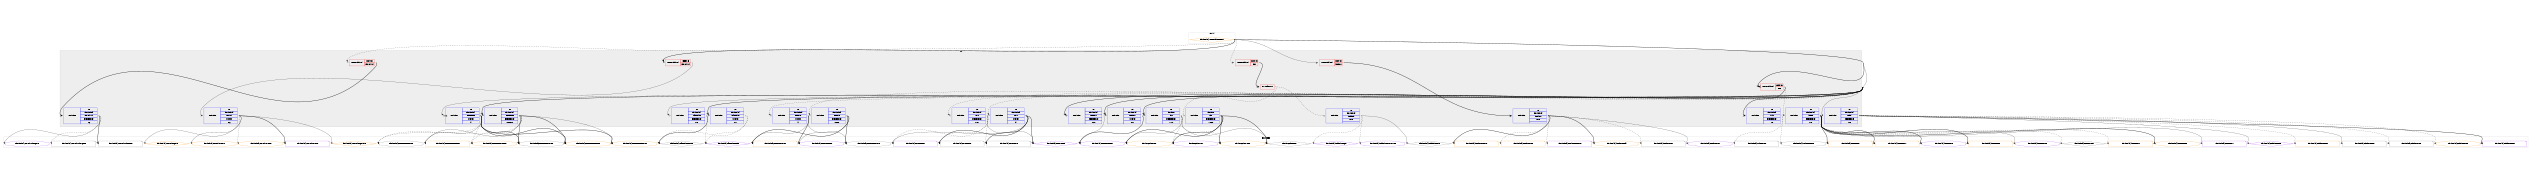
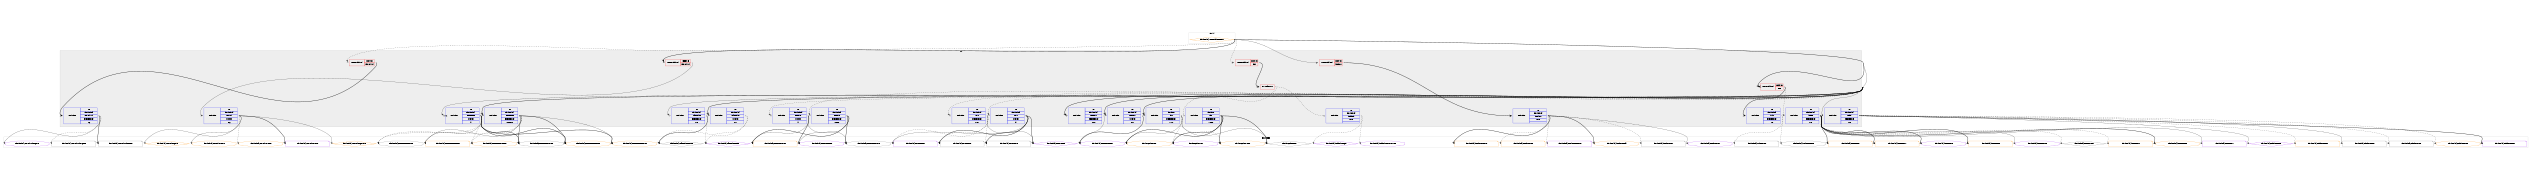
  digraph {
    compound=true
    concentrate=true
    fontname=Helvetica
    fontsize=10
    newrank=true
    rankdir=TB
    ranksep=1.5
    node [color=darkorange fontname=Helvetica fontsize=10 shape=none]
    edge [arrowhead=vee headport=w style=bold tailport=e weight=100]
    n1 [label="dev-haskell/xss-sanitize-0.3.5.7" shape=diamond width=4]
    n2 [color=blue label=<<TABLE BORDER="0" CELLBORDER="1" CELLSPACING="0" CELLPADDING="4" WIDTH="220"><TR><TD ROWSPAN="6" CELLPADDING="30">pack_dep</TD></TR><TR><TD WIDTH="110">no</TD></TR><TR><TD>dev-haskell</TD></TR><TR><TD>haddock</TD></TR><TR><TD>none</TD></TR><TR><TD></TD></TR></TABLE>>]
    n3 [color=blue label=<<TABLE BORDER="0" CELLBORDER="1" CELLSPACING="0" CELLPADDING="4" WIDTH="220"><TR><TD ROWSPAN="6" CELLPADDING="30">pack_dep</TD></TR><TR><TD WIDTH="110">no</TD></TR><TR><TD>dev-lang</TD></TR><TR><TD>ghc</TD></TR><TR><TD>greaterequal</TD></TR><TR><TD>7.10.2</TD></TR></TABLE>>]
    n4 [color=red label=<<TABLE BORDER="0" CELLBORDER="1" CELLSPACING="0" CELLPADDING="4"><TR><TD CELLPADDING="10">any_of_group</TD></TR></TABLE>>]
    n5 [color=red label=<<TABLE BORDER="0" CELLBORDER="1" CELLSPACING="0" CELLPADDING="4"><TR><TD ROWSPAN="3" CELLPADDING="10">use_conditional</TD></TR><TR><TD>positive</TD></TR><TR><TD>doc</TD></TR></TABLE>>]
    n6 [color=blue label=<<TABLE BORDER="0" CELLBORDER="1" CELLSPACING="0" CELLPADDING="4" WIDTH="220"><TR><TD ROWSPAN="6" CELLPADDING="30">pack_dep</TD></TR><TR><TD WIDTH="110">no</TD></TR><TR><TD>dev-haskell</TD></TR><TR><TD>hscolour</TD></TR><TR><TD>none</TD></TR><TR><TD></TD></TR></TABLE>>]
    n7 [color=red label=<<TABLE BORDER="0" CELLBORDER="1" CELLSPACING="0" CELLPADDING="4"><TR><TD ROWSPAN="3" CELLPADDING="10">use_conditional</TD></TR><TR><TD>positive</TD></TR><TR><TD>hscolour</TD></TR></TABLE>>]
    n8 [color=blue label=<<TABLE BORDER="0" CELLBORDER="1" CELLSPACING="0" CELLPADDING="4" WIDTH="220"><TR><TD ROWSPAN="6" CELLPADDING="30">pack_dep</TD></TR><TR><TD WIDTH="110">no</TD></TR><TR><TD>dev-haskell</TD></TR><TR><TD>hspec</TD></TR><TR><TD>greaterequal</TD></TR><TR><TD>1.3</TD></TR></TABLE>>]
    n9 [color=blue label=<<TABLE BORDER="0" CELLBORDER="1" CELLSPACING="0" CELLPADDING="4" WIDTH="220"><TR><TD ROWSPAN="6" CELLPADDING="30">pack_dep</TD></TR><TR><TD WIDTH="110">no</TD></TR><TR><TD>dev-haskell</TD></TR><TR><TD>hunit</TD></TR><TR><TD>greaterequal</TD></TR><TR><TD>1.2</TD></TR></TABLE>>]
    n10 [color=red label=<<TABLE BORDER="0" CELLBORDER="1" CELLSPACING="0" CELLPADDING="4"><TR><TD ROWSPAN="3" CELLPADDING="10">use_conditional</TD></TR><TR><TD>positive</TD></TR><TR><TD>test</TD></TR></TABLE>>]
    n11 [color=blue label=<<TABLE BORDER="0" CELLBORDER="1" CELLSPACING="0" CELLPADDING="4" WIDTH="220"><TR><TD ROWSPAN="6" CELLPADDING="30">pack_dep</TD></TR><TR><TD WIDTH="110">no</TD></TR><TR><TD>dev-haskell</TD></TR><TR><TD>cabal</TD></TR><TR><TD>greaterequal</TD></TR><TR><TD>1.8</TD></TR></TABLE>>]
    n12 [color=blue label=<<TABLE BORDER="0" CELLBORDER="1" CELLSPACING="0" CELLPADDING="4" WIDTH="220"><TR><TD ROWSPAN="6" CELLPADDING="30">pack_dep</TD></TR><TR><TD WIDTH="110">no</TD></TR><TR><TD>dev-haskell</TD></TR><TR><TD>network</TD></TR><TR><TD>smaller</TD></TR><TR><TD>2.6</TD></TR></TABLE>>]
    n13 [color=red label=<<TABLE BORDER="0" CELLBORDER="1" CELLSPACING="0" CELLPADDING="4"><TR><TD ROWSPAN="3" CELLPADDING="10">use_conditional</TD></TR><TR><TD>negative</TD></TR><TR><TD>network-uri</TD></TR></TABLE>>]
    n14 [color=blue label=<<TABLE BORDER="0" CELLBORDER="1" CELLSPACING="0" CELLPADDING="4" WIDTH="220"><TR><TD ROWSPAN="6" CELLPADDING="30">pack_dep</TD></TR><TR><TD WIDTH="110">no</TD></TR><TR><TD>dev-haskell</TD></TR><TR><TD>network-uri</TD></TR><TR><TD>greaterequal</TD></TR><TR><TD>2.6</TD></TR></TABLE>>]
    n15 [color=red label=<<TABLE BORDER="0" CELLBORDER="1" CELLSPACING="0" CELLPADDING="4"><TR><TD ROWSPAN="3" CELLPADDING="10">use_conditional</TD></TR><TR><TD>positive</TD></TR><TR><TD>network-uri</TD></TR></TABLE>>]
    n16 [color=blue label=<<TABLE BORDER="0" CELLBORDER="1" CELLSPACING="0" CELLPADDING="4" WIDTH="220"><TR><TD ROWSPAN="6" CELLPADDING="30">pack_dep</TD></TR><TR><TD WIDTH="110">no</TD></TR><TR><TD>dev-haskell</TD></TR><TR><TD>attoparsec</TD></TR><TR><TD>greaterequal</TD></TR><TR><TD>0.10.0.3</TD></TR></TABLE>>]
    n17 [color=blue label=<<TABLE BORDER="0" CELLBORDER="1" CELLSPACING="0" CELLPADDING="4" WIDTH="220"><TR><TD ROWSPAN="6" CELLPADDING="30">pack_dep</TD></TR><TR><TD WIDTH="110">no</TD></TR><TR><TD>dev-haskell</TD></TR><TR><TD>text</TD></TR><TR><TD>smaller</TD></TR><TR><TD>2</TD></TR></TABLE>>]
    n18 [color=blue label=<<TABLE BORDER="0" CELLBORDER="1" CELLSPACING="0" CELLPADDING="4" WIDTH="220"><TR><TD ROWSPAN="6" CELLPADDING="30">pack_dep</TD></TR><TR><TD WIDTH="110">no</TD></TR><TR><TD>dev-haskell</TD></TR><TR><TD>attoparsec</TD></TR><TR><TD>smaller</TD></TR><TR><TD>1</TD></TR></TABLE>>]
    n19 [color=blue label=<<TABLE BORDER="0" CELLBORDER="1" CELLSPACING="0" CELLPADDING="4" WIDTH="220"><TR><TD ROWSPAN="6" CELLPADDING="30">pack_dep</TD></TR><TR><TD WIDTH="110">no</TD></TR><TR><TD>dev-haskell</TD></TR><TR><TD>css-text</TD></TR><TR><TD>greaterequal</TD></TR><TR><TD>0.1.1</TD></TR></TABLE>>]
    n20 [color=blue label=<<TABLE BORDER="0" CELLBORDER="1" CELLSPACING="0" CELLPADDING="4" WIDTH="220"><TR><TD ROWSPAN="6" CELLPADDING="30">pack_dep</TD></TR><TR><TD WIDTH="110">no</TD></TR><TR><TD>dev-haskell</TD></TR><TR><TD>css-text</TD></TR><TR><TD>smaller</TD></TR><TR><TD>0.2</TD></TR></TABLE>>]
    n21 [color=blue label=<<TABLE BORDER="0" CELLBORDER="1" CELLSPACING="0" CELLPADDING="4" WIDTH="220"><TR><TD ROWSPAN="6" CELLPADDING="30">pack_dep</TD></TR><TR><TD WIDTH="110">no</TD></TR><TR><TD>dev-haskell</TD></TR><TR><TD>tagsoup</TD></TR><TR><TD>greaterequal</TD></TR><TR><TD>0.12.2</TD></TR></TABLE>>]
    n22 [color=blue label=<<TABLE BORDER="0" CELLBORDER="1" CELLSPACING="0" CELLPADDING="4" WIDTH="220"><TR><TD ROWSPAN="6" CELLPADDING="30">pack_dep</TD></TR><TR><TD WIDTH="110">no</TD></TR><TR><TD>dev-haskell</TD></TR><TR><TD>tagsoup</TD></TR><TR><TD>smaller</TD></TR><TR><TD>1</TD></TR></TABLE>>]
    n23 [color=blue label=<<TABLE BORDER="0" CELLBORDER="1" CELLSPACING="0" CELLPADDING="4" WIDTH="220"><TR><TD ROWSPAN="6" CELLPADDING="30">pack_dep</TD></TR><TR><TD WIDTH="110">no</TD></TR><TR><TD>dev-haskell</TD></TR><TR><TD>text</TD></TR><TR><TD>greaterequal</TD></TR><TR><TD>0.11</TD></TR></TABLE>>]
    n24 [color=blue label=<<TABLE BORDER="0" CELLBORDER="1" CELLSPACING="0" CELLPADDING="4" WIDTH="220"><TR><TD ROWSPAN="6" CELLPADDING="30">pack_dep</TD></TR><TR><TD WIDTH="110">no</TD></TR><TR><TD>dev-haskell</TD></TR><TR><TD>utf8-string</TD></TR><TR><TD>greaterequal</TD></TR><TR><TD>0.3</TD></TR></TABLE>>]
    n25 [color=blue label=<<TABLE BORDER="0" CELLBORDER="1" CELLSPACING="0" CELLPADDING="4" WIDTH="220"><TR><TD ROWSPAN="6" CELLPADDING="30">pack_dep</TD></TR><TR><TD WIDTH="110">no</TD></TR><TR><TD>dev-haskell</TD></TR><TR><TD>utf8-string</TD></TR><TR><TD>smaller</TD></TR><TR><TD>1.1</TD></TR></TABLE>>]
    n26 [color=blue label=<<TABLE BORDER="0" CELLBORDER="1" CELLSPACING="0" CELLPADDING="4" WIDTH="220"><TR><TD ROWSPAN="6" CELLPADDING="30">pack_dep</TD></TR><TR><TD WIDTH="110">no</TD></TR><TR><TD>dev-lang</TD></TR><TR><TD>ghc</TD></TR><TR><TD>greaterequal</TD></TR><TR><TD>7.4.1</TD></TR></TABLE>>]
    n27 [color=purple label="dev-haskell/haddock-2.14.3.0.7.8.3" shape=octagon width=4]
    n28 [color=purple label="dev-haskell/haddock-2.16.1" shape=diamond width=4]
-   n29 [color=gray40 label="dev-haskell/haddock-2.17.2" shape=diamond width=4]
    n30 [label="dev-lang/ghc-7.10.3" shape=octagon width=4]
    n31 [color=purple label="dev-lang/ghc-7.8.4" shape=octagon width=4]
    n32 [label="dev-lang/ghc-8.0.2" shape=octagon width=4]
    n33 [color=gray40 label="dev-lang/ghc-8.2.1" shape=diamond width=4]
    n34 [color=gray40 label="dev-haskell/hscolour-1.17" shape=note width=4]
    n35 [label="dev-haskell/hscolour-1.19" shape=octagon width=4]
    n36 [color=purple label="dev-haskell/hscolour-1.20.3-r1" shape=note width=4]
    n37 [label="dev-haskell/hscolour-1.22" shape=note width=4]
    n38 [label="dev-haskell/hscolour-1.23-r1" shape=note width=4]
    n39 [color=purple label="dev-haskell/hscolour-1.24" shape=octagon width=4]
    n40 [label="dev-haskell/hspec-1.10.0" shape=octagon width=4]
    n41 [label="dev-haskell/hspec-1.5.4" shape=note width=4]
    n42 [color=gray40 label="dev-haskell/hspec-1.7.2.1" shape=diamond width=4]
    n43 [color=purple label="dev-haskell/hspec-1.8.1.1" shape=octagon width=4]
    n44 [label="dev-haskell/hspec-1.8.3" shape=note width=4]
    n45 [color=purple label="dev-haskell/hspec-2.1.2" shape=octagon width=4]
    n46 [label="dev-haskell/hspec-2.1.4" shape=note width=4]
    n47 [label="dev-haskell/hspec-2.2.1" shape=note width=4]
    n48 [color=purple label="dev-haskell/hspec-2.2.4" shape=note width=4]
    n49 [color=gray40 label="dev-haskell/hunit-1.2.5.2" shape=note width=4]
    n50 [color=gray40 label="dev-haskell/hunit-1.2.5.2-r1" shape=octagon width=4]
    n51 [color=purple label="dev-haskell/cabal-1.18.1.2" shape=note width=4]
    n52 [label="dev-haskell/cabal-1.18.1.3" shape=octagon width=4]
    n53 [color=gray40 label="dev-haskell/cabal-1.18.1.5" shape=note width=4]
    n54 [color=gray40 label="dev-haskell/cabal-1.20.0.2" shape=note width=4]
    n55 [label="dev-haskell/cabal-1.22.8.0" shape=note width=4]
    n56 [color=purple label="dev-haskell/cabal-1.24.2.0" shape=diamond width=4]
    n57 [color=purple label="dev-haskell/network-2.4.1.2" shape=note width=4]
    n58 [label="dev-haskell/network-2.4.2.2" shape=octagon width=4]
    n59 [label="dev-haskell/network-2.5.0.0" shape=octagon width=4]
    n60 [label="dev-haskell/network-2.6.2.1" shape=diamond width=4]
    n61 [label="dev-haskell/network-2.6.3.1-r1" shape=diamond width=4]
    n62 [color=gray40 label="dev-haskell/network-uri-2.5.0.0" shape=note width=4]
    n63 [color=gray40 label="dev-haskell/network-uri-2.6.0.3" shape=note width=4]
    n64 [color=purple label="dev-haskell/network-uri-2.6.1.0" shape=octagon width=4]
    n65 [label="dev-haskell/attoparsec-0.10.4.0" shape=octagon width=4]
    n66 [label="dev-haskell/attoparsec-0.11.2.1" shape=octagon width=4]
    n67 [color=gray40 label="dev-haskell/attoparsec-0.12.1.5" shape=octagon width=4]
    n68 [label="dev-haskell/attoparsec-0.13.0.1" shape=octagon width=4]
    n69 [label="dev-haskell/attoparsec-0.13.0.2" shape=note width=4]
    n70 [color=gray40 label="dev-haskell/attoparsec-0.13.1.0" shape=octagon width=4]
    n71 [color=purple label="dev-haskell/css-text-0.1.2.1" shape=octagon width=4]
    n72 [label="dev-haskell/tagsoup-0.13.10" shape=note width=4]
    n73 [color=gray40 label="dev-haskell/tagsoup-0.13.3-r1" shape=octagon width=4]
    n74 [color=purple label="dev-haskell/tagsoup-0.13.8" shape=octagon width=4]
    n75 [color=purple label="dev-haskell/text-0.11.3.1" shape=note width=4]
    n76 [color=purple label="dev-haskell/text-1.1.1.3" shape=diamond width=4]
    n77 [color=gray40 label="dev-haskell/text-1.2.2.0" shape=note width=4]
    n78 [color=gray40 label="dev-haskell/text-1.2.2.1" shape=note width=4]
    n79 [color=purple label="dev-haskell/utf8-string-0.3.8" shape=diamond width=4]
    n80 [color=gray40 label="dev-haskell/utf8-string-1.0.1.1" shape=diamond width=4]
    subgraph cluster_1 {
      color=gray
      label=<<i>ebuild</i>>
      rank=same
      n1
    }
    subgraph cluster_2 {
      color=gray
      label=<<i>dependencies</i>>
      subgraph cluster_3 {
        color=gray
        fillcolor="#eeeeee"
        label=<<i>compile</i>>
        style=filled
        subgraph sub_4 {
          color=gray
          fillcolor="#eeeeee"
          label=<<i>compile</i>>
          style=filled
          n5
          subgraph sub_5 {
            color=gray
            fillcolor="#eeeeee"
            label=<<i>compile</i>>
            style=filled
            n4
            subgraph sub_6 {
              color=gray
              fillcolor="#eeeeee"
              label=<<i>compile</i>>
              style=filled
              n2
            }
            subgraph sub_7 {
              color=gray
              fillcolor="#eeeeee"
              label=<<i>compile</i>>
              style=filled
              n3
            }
          }
        }
        subgraph sub_8 {
          color=gray
          fillcolor="#eeeeee"
          label=<<i>compile</i>>
          style=filled
          n7
          subgraph sub_9 {
            color=gray
            fillcolor="#eeeeee"
            label=<<i>compile</i>>
            style=filled
            n6
          }
        }
        subgraph sub_10 {
          color=gray
          fillcolor="#eeeeee"
          label=<<i>compile</i>>
          style=filled
          n10
          subgraph sub_11 {
            color=gray
            fillcolor="#eeeeee"
            label=<<i>compile</i>>
            style=filled
            n8
          }
          subgraph sub_12 {
            color=gray
            fillcolor="#eeeeee"
            label=<<i>compile</i>>
            style=filled
            n9
          }
        }
        subgraph sub_13 {
          color=gray
          fillcolor="#eeeeee"
          label=<<i>compile</i>>
          style=filled
          n11
        }
      }
      subgraph cluster_14 {
        color=gray
        fillcolor="#eeeeee"
        label=<<i>compile and run</i>>
        style=filled
        subgraph sub_15 {
          color=gray
          fillcolor="#eeeeee"
          label=<<i>compile and run</i>>
          style=filled
          n13
          subgraph sub_16 {
            color=gray
            fillcolor="#eeeeee"
            label=<<i>compile and run</i>>
            style=filled
            n12
          }
        }
        subgraph sub_17 {
          color=gray
          fillcolor="#eeeeee"
          label=<<i>compile and run</i>>
          style=filled
          n15
          subgraph sub_18 {
            color=gray
            fillcolor="#eeeeee"
            label=<<i>compile and run</i>>
            style=filled
            n14
          }
        }
        subgraph sub_19 {
          color=gray
          fillcolor="#eeeeee"
          label=<<i>compile and run</i>>
          style=filled
          n16
        }
        subgraph sub_20 {
          color=gray
          fillcolor="#eeeeee"
          label=<<i>compile and run</i>>
          style=filled
          n17
        }
        subgraph sub_21 {
          color=gray
          fillcolor="#eeeeee"
          label=<<i>compile and run</i>>
          style=filled
          n18
        }
        subgraph sub_22 {
          color=gray
          fillcolor="#eeeeee"
          label=<<i>compile and run</i>>
          style=filled
          n19
        }
        subgraph sub_23 {
          color=gray
          fillcolor="#eeeeee"
          label=<<i>compile and run</i>>
          style=filled
          n20
        }
        subgraph sub_24 {
          color=gray
          fillcolor="#eeeeee"
          label=<<i>compile and run</i>>
          style=filled
          n21
        }
        subgraph sub_25 {
          color=gray
          fillcolor="#eeeeee"
          label=<<i>compile and run</i>>
          style=filled
          n22
        }
        subgraph sub_26 {
          color=gray
          fillcolor="#eeeeee"
          label=<<i>compile and run</i>>
          style=filled
          n23
        }
        subgraph sub_27 {
          color=gray
          fillcolor="#eeeeee"
          label=<<i>compile and run</i>>
          style=filled
          n24
        }
        subgraph sub_28 {
          color=gray
          fillcolor="#eeeeee"
          label=<<i>compile and run</i>>
          style=filled
          n25
        }
        subgraph sub_29 {
          color=gray
          fillcolor="#eeeeee"
          label=<<i>compile and run</i>>
          style=filled
          n26
        }
      }
      subgraph cluster_30 {
        color=gray
        fillcolor="#eeeeee"
        label=<<i>run</i>>
        style=filled
      }
    }
    subgraph cluster_31 {
      color=gray
      label=<<i>candidates</i>>
      rank=same
      subgraph sub_32 {
        color=black
        label=<<i>candidates</i>>
        nodesep=1
        rank=same
        n27
        n28
-       n29
      }
      subgraph sub_33 {
        color=black
        label=<<i>candidates</i>>
        nodesep=1
        rank=same
        n30
        n31
        n32
        n33
      }
      subgraph sub_34 {
        color=black
        label=<<i>candidates</i>>
        nodesep=1
        rank=same
        n34
        n35
        n36
        n37
        n38
        n39
      }
      subgraph sub_35 {
        color=black
        label=<<i>candidates</i>>
        nodesep=1
        rank=same
        n40
        n41
        n42
        n43
        n44
        n45
        n46
        n47
        n48
      }
      subgraph sub_36 {
        color=black
        label=<<i>candidates</i>>
        nodesep=1
        rank=same
        n49
        n50
      }
      subgraph sub_37 {
        color=black
        label=<<i>candidates</i>>
        nodesep=1
        rank=same
        n51
        n52
        n53
        n54
        n55
        n56
      }
      subgraph sub_38 {
        color=black
        label=<<i>candidates</i>>
        nodesep=1
        rank=same
        n57
        n58
        n59
        n60
        n61
      }
      subgraph sub_39 {
        color=black
        label=<<i>candidates</i>>
        nodesep=1
        rank=same
        n62
        n63
        n64
      }
      subgraph sub_40 {
        color=black
        label=<<i>candidates</i>>
        nodesep=1
        rank=same
        n65
        n66
        n67
        n68
        n69
        n70
      }
      subgraph sub_41 {
        color=black
        label=<<i>candidates</i>>
        nodesep=1
        rank=same
        n65
        n66
        n67
        n68
        n69
        n70
      }
      subgraph sub_42 {
        color=black
        label=<<i>candidates</i>>
        nodesep=1
        rank=same
        n71
      }
      subgraph sub_43 {
        color=black
        label=<<i>candidates</i>>
        nodesep=1
        rank=same
        n71
      }
      subgraph sub_44 {
        color=black
        label=<<i>candidates</i>>
        nodesep=1
        rank=same
        n72
        n73
        n74
      }
      subgraph sub_45 {
        color=black
        label=<<i>candidates</i>>
        nodesep=1
        rank=same
        n72
        n73
        n74
      }
      subgraph sub_46 {
        color=black
        label=<<i>candidates</i>>
        nodesep=1
        rank=same
        n75
        n76
        n77
        n78
      }
      subgraph sub_47 {
        color=black
        label=<<i>candidates</i>>
        nodesep=1
        rank=same
        n75
        n76
        n77
        n78
      }
      subgraph sub_48 {
        color=black
        label=<<i>candidates</i>>
        nodesep=1
        rank=same
        n79
        n80
      }
      subgraph sub_49 {
        color=black
        label=<<i>candidates</i>>
        nodesep=1
        rank=same
        n79
        n80
      }
      subgraph sub_50 {
        color=black
        label=<<i>candidates</i>>
        nodesep=1
        rank=same
        n30
        n31
        n32
        n33
      }
    }
    n1 -> n5 [style=dashed weight=20]
    n1 -> n7 [style=solid weight=20]
    n1 -> n10 [weight=20]
    n1 -> n11 [style=solid weight=20]
    n1 -> n13 [arrowhead=odotvee weight=20]
    n1 -> n15 [arrowhead=odotvee style=dashed weight=20]
    n1 -> n16 [arrowhead=odotvee weight=20]
    n1 -> n17 [arrowhead=odotvee style=dashed weight=20]
    n1 -> n18 [arrowhead=odotvee style=solid weight=20]
    n1 -> n19 [arrowhead=odotvee weight=20]
    n1 -> n20 [arrowhead=odotvee weight=20]
    n1 -> n21 [arrowhead=odotvee style=dashed weight=20]
    n1 -> n22 [arrowhead=odotvee style=dashed weight=20]
    n1 -> n23 [arrowhead=odotvee style=dashed weight=20]
    n1 -> n24 [arrowhead=odotvee style=solid weight=20]
    n1 -> n25 [arrowhead=odotvee weight=20]
    n1 -> n26 [arrowhead=odotvee weight=20]
    n2 -> n27 [style=dashed]
    n2 -> n28 [style=dashed]
-   n2 -> n29 [style=solid]
    n3 -> n30
    n3 -> n31
    n3 -> n32
    n3 -> n33
    n4 -> n2 [arrowhead=oinv style=dashed weight=20]
    n4 -> n3 [arrowhead=oinv style=dashed weight=20]
    n5 -> n4 [weight=20]
    n6 -> n34 [style=dashed]
    n6 -> n35
    n6 -> n36 [style=dashed]
    n6 -> n37 [style=dashed]
    n6 -> n38
    n6 -> n39 [style=solid]
    n7 -> n6 [weight=20]
    n8 -> n40
    n8 -> n41 [style=dashed]
    n8 -> n42 [style=dashed]
    n8 -> n43 [style=solid]
    n8 -> n44
    n8 -> n45
    n8 -> n46
    n8 -> n47
    n8 -> n48 [style=solid]
    n9 -> n49 [style=dashed]
    n9 -> n50 [style=dashed]
    n10 -> n8 [style=dashed weight=20]
    n10 -> n9 [weight=20]
    n11 -> n51
    n11 -> n52 [style=dashed]
    n11 -> n53 [style=dashed]
    n11 -> n54 [style=solid]
    n11 -> n55 [style=dashed]
    n11 -> n56 [style=solid]
    n12 -> n57
    n12 -> n58 [style=dashed]
    n12 -> n59 [style=solid]
    n12 -> n60 [style=solid]
    n12 -> n61 [style=solid]
    n13 -> n12 [style=solid weight=20]
    n14 -> n62
    n14 -> n63 [style=dashed]
    n14 -> n64 [style=solid]
    n15 -> n14 [weight=20]
    n16 -> n65 [style=solid]
    n16 -> n66
    n16 -> n67
    n16 -> n68 [style=dashed]
    n16 -> n69 [style=solid]
    n16 -> n70 [style=dashed]
    n17 -> n75 [style=solid]
    n17 -> n76
    n17 -> n77
    n17 -> n78
    n18 -> n65
    n18 -> n66
    n18 -> n67
    n18 -> n68 [style=dashed]
    n18 -> n69 [style=solid]
    n18 -> n70 [style=dashed]
    n19 -> n71 [style=solid]
    n20 -> n71
    n21 -> n72
    n21 -> n73
    n21 -> n74 [style=solid]
    n22 -> n72 [style=solid]
    n22 -> n73 [style=solid]
    n22 -> n74
    n23 -> n75 [style=dashed]
    n23 -> n76 [style=solid]
    n23 -> n77 [style=dashed]
    n23 -> n78 [style=dashed]
    n24 -> n79 [style=dashed]
    n24 -> n80
    n25 -> n79 [style=dashed]
    n25 -> n80 [style=dashed]
    n26 -> n30 [style=dashed]
    n26 -> n31 [style=dashed]
    n26 -> n32 [style=solid]
    n26 -> n33 [style=solid]
  }
